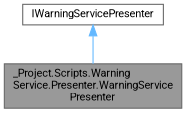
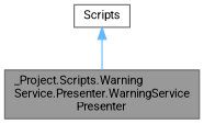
  digraph {
    fontname=Roboto
    node [color=gray40 fontname=Roboto fontsize=10 shape=box style=filled]
    n1 [fillcolor=grey60 fontcolor=black height=0.2 label="_Project.Scripts.Warning\lService.Presenter.WarningService\lPresenter" width=0.4]
-   n2 [fillcolor=white height=0.2 label=IWarningServicePresenter width=0.4]
+   n2 [fillcolor=white height=0.2 label=Scripts width=0.4]
    n2 -> n1 [color=steelblue1 dir=back fontname=Roboto fontsize=10 labelfontname=Helvetica labelfontsize=10 style=solid]
  }
